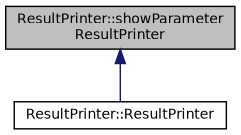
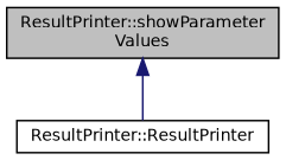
  digraph {
    rankdir=TB
    node [color=black fontname=Helvetica fontsize=10 shape=record style=filled]
-   n1 [fillcolor=grey75 fontcolor=black height=0.2 label="ResultPrinter::showParameter\lResultPrinter" width=0.4]
+   n1 [fillcolor=grey75 fontcolor=black height=0.2 label="ResultPrinter::showParameter\lValues" width=0.4]
    n2 [fillcolor=white height=0.2 label="ResultPrinter::ResultPrinter" width=0.4]
    n1 -> n2 [color=midnightblue dir=back fontname=Helvetica fontsize=10 labelfontname=Helvetica labelfontsize=10 style=solid]
  }
